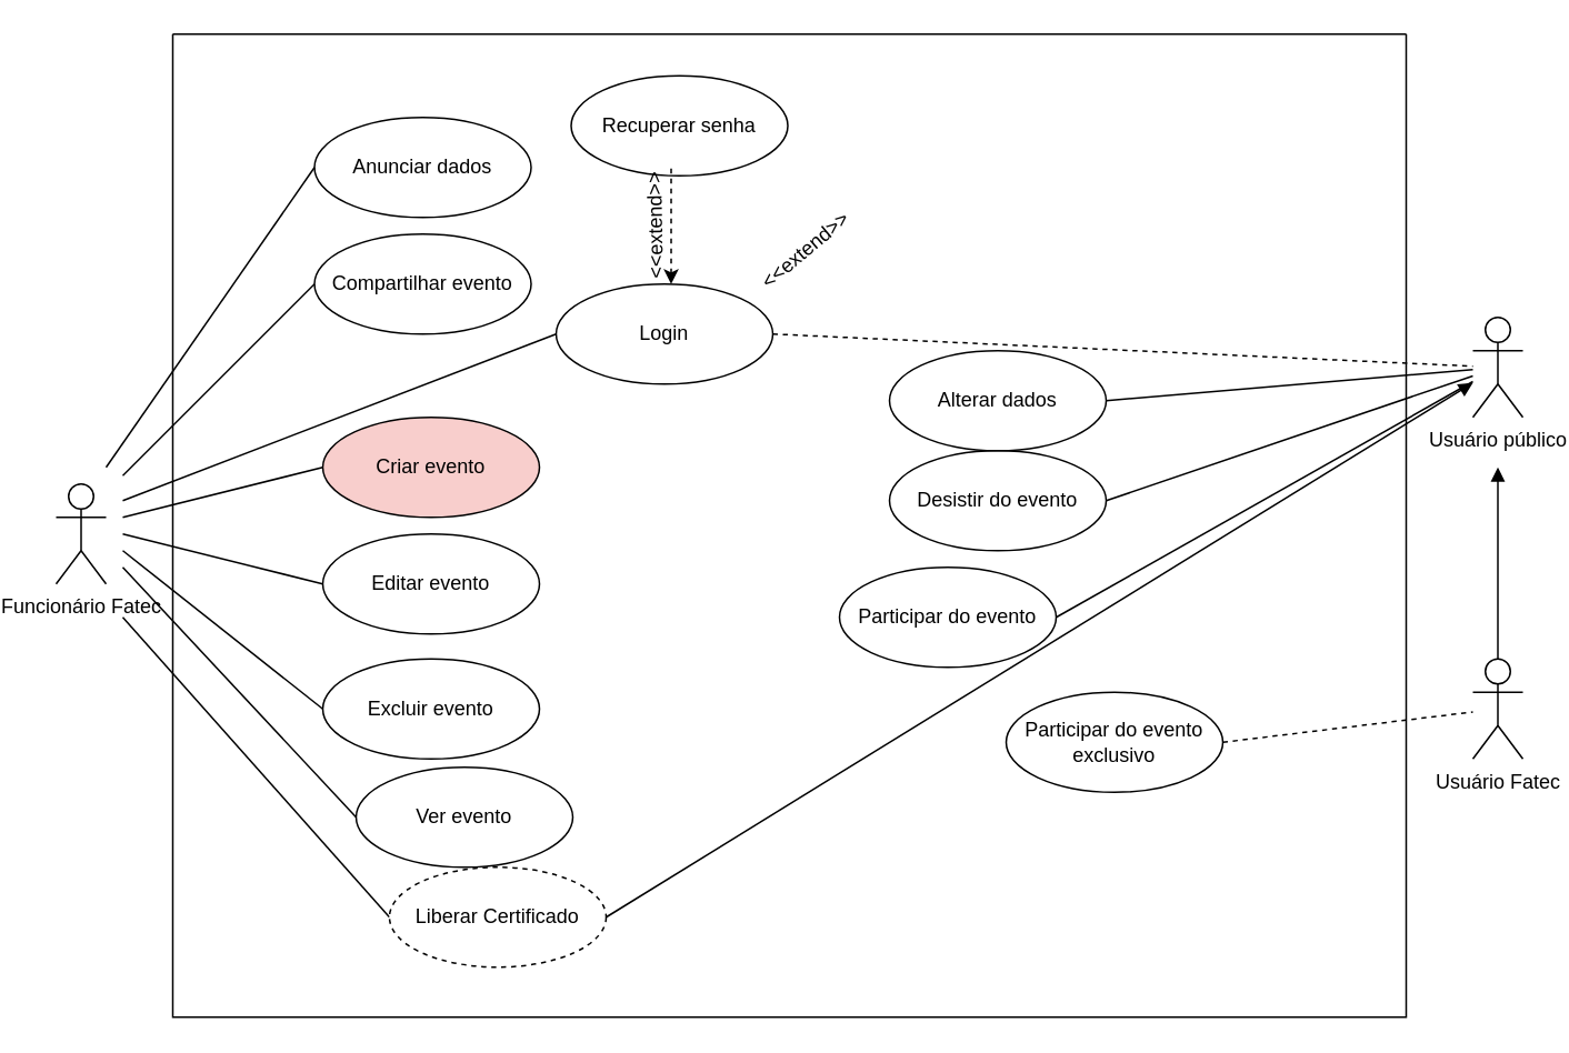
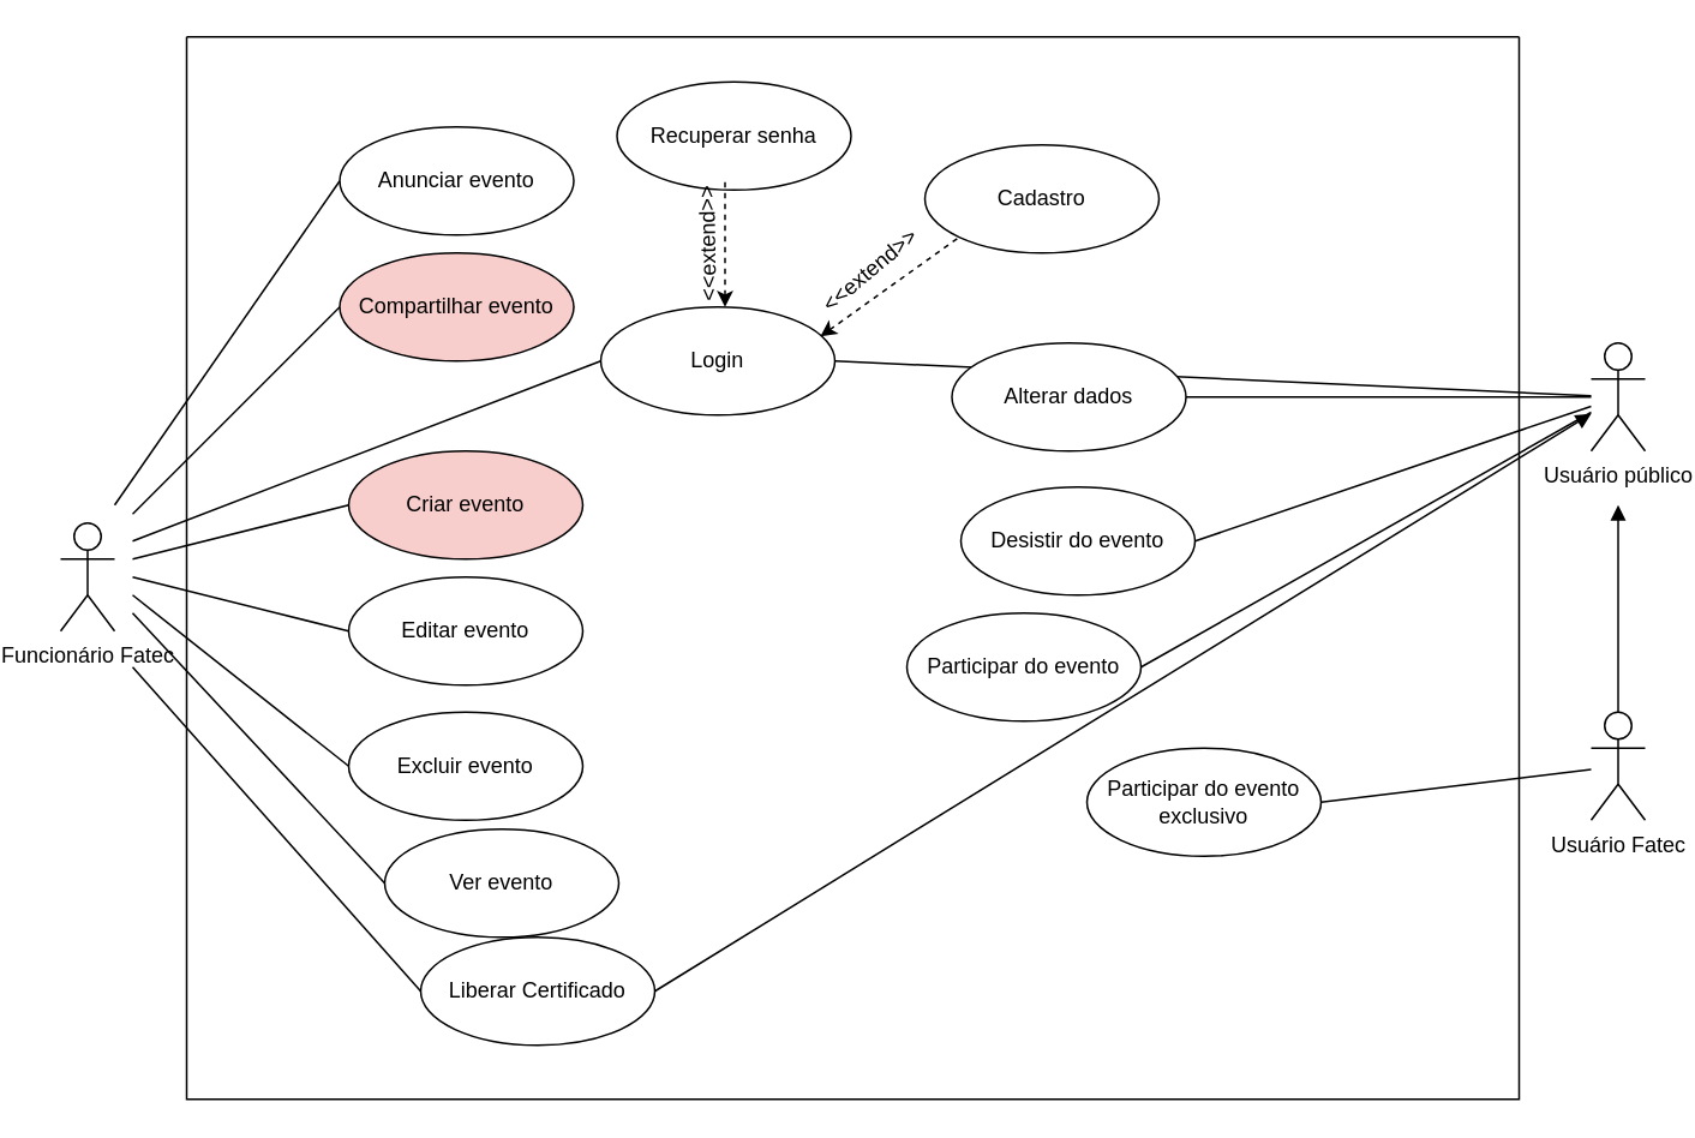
  <mxCell id="0" />
  <mxCell id="1" parent="0" />
  <mxCell id="2" style="edgeStyle=orthogonalEdgeStyle;rounded=0;orthogonalLoop=1;jettySize=auto;html=1;exitX=0.5;exitY=0;exitDx=0;exitDy=0;exitPerimeter=0;endArrow=block;endFill=1;" edge="1" parent="1" source="3"><mxGeometry relative="1" as="geometry"><mxPoint x="885" y="280" as="targetPoint" /></mxGeometry></mxCell>
  <mxCell id="3" value="Usuário Fatec" style="shape=umlActor;verticalLabelPosition=bottom;verticalAlign=top;html=1;outlineConnect=0;" parent="1" vertex="1"><mxGeometry x="870" y="395" width="30" height="60" as="geometry" /></mxCell>
  <mxCell id="4" value="Funcionário Fatec" style="shape=umlActor;verticalLabelPosition=bottom;verticalAlign=top;html=1;outlineConnect=0;" parent="1" vertex="1"><mxGeometry x="20" y="290" width="30" height="60" as="geometry" /></mxCell>
  <mxCell id="5" value="Login" style="ellipse;whiteSpace=wrap;html=1;" parent="1" vertex="1"><mxGeometry x="320" y="170" width="130" height="60" as="geometry" /></mxCell>
+ <mxCell id="6" value="Cadastro" style="ellipse;whiteSpace=wrap;html=1;" parent="1" vertex="1"><mxGeometry x="500" y="80" width="130" height="60" as="geometry" /></mxCell>
  <mxCell id="7" value="Recuperar senha" style="ellipse;whiteSpace=wrap;html=1;" parent="1" vertex="1"><mxGeometry x="329" y="45" width="130" height="60" as="geometry" /></mxCell>
  <mxCell id="8" value="&amp;lt;&amp;lt;extend&amp;gt;&amp;gt;" style="text;html=1;strokeColor=none;fillColor=none;align=center;verticalAlign=middle;whiteSpace=wrap;rounded=0;rotation=-40;" parent="1" vertex="1"><mxGeometry x="440" y="135" width="60" height="30" as="geometry" /></mxCell>
  <mxCell id="9" value="" style="endArrow=none;html=1;rounded=0;dashed=1;startArrow=classic;startFill=1;" parent="1" edge="1"><mxGeometry width="50" height="50" relative="1" as="geometry"><mxPoint x="389" y="170" as="sourcePoint" /><mxPoint x="389" y="100" as="targetPoint" /><Array as="points"><mxPoint x="389" y="140" /></Array></mxGeometry></mxCell>
  <mxCell id="10" value="&amp;lt;&amp;lt;extend&amp;gt;&amp;gt;" style="text;html=1;strokeColor=none;fillColor=none;align=center;verticalAlign=middle;whiteSpace=wrap;rounded=0;rotation=-91;" parent="1" vertex="1"><mxGeometry x="350" y="120" width="60" height="30" as="geometry" /></mxCell>
  <mxCell id="11" value="Criar evento" style="ellipse;whiteSpace=wrap;html=1;fillColor=#f8cecc;" parent="1" vertex="1"><mxGeometry x="180" y="250" width="130" height="60" as="geometry" /></mxCell>
  <mxCell id="12" value="Editar evento" style="ellipse;whiteSpace=wrap;html=1;" parent="1" vertex="1"><mxGeometry x="180" y="320" width="130" height="60" as="geometry" /></mxCell>
  <mxCell id="13" value="Excluir evento" style="ellipse;whiteSpace=wrap;html=1;" parent="1" vertex="1"><mxGeometry x="180" y="395" width="130" height="60" as="geometry" /></mxCell>
- <mxCell id="14" value="Compartilhar evento" style="ellipse;whiteSpace=wrap;html=1;" parent="1" vertex="1"><mxGeometry x="175" y="140" width="130" height="60" as="geometry" /></mxCell>
+ <mxCell id="14" value="Compartilhar evento" style="ellipse;whiteSpace=wrap;html=1;fillColor=#f8cecc;" parent="1" vertex="1"><mxGeometry x="175" y="140" width="130" height="60" as="geometry" /></mxCell>
  <mxCell id="15" value="" style="endArrow=none;html=1;rounded=0;exitX=0;exitY=0.5;exitDx=0;exitDy=0;" parent="1" source="11" edge="1"><mxGeometry width="50" height="50" relative="1" as="geometry"><mxPoint x="70" y="365" as="sourcePoint" /><mxPoint x="60" y="310" as="targetPoint" /></mxGeometry></mxCell>
  <mxCell id="16" value="" style="endArrow=none;html=1;rounded=0;entryX=0;entryY=0.5;entryDx=0;entryDy=0;" parent="1" target="5" edge="1"><mxGeometry width="50" height="50" relative="1" as="geometry"><mxPoint x="60" y="300" as="sourcePoint" /><mxPoint x="180" y="200" as="targetPoint" /></mxGeometry></mxCell>
  <mxCell id="17" value="" style="endArrow=none;html=1;rounded=0;exitX=0;exitY=0.5;exitDx=0;exitDy=0;" parent="1" source="12" edge="1"><mxGeometry width="50" height="50" relative="1" as="geometry"><mxPoint x="180" y="280" as="sourcePoint" /><mxPoint x="60" y="320" as="targetPoint" /></mxGeometry></mxCell>
  <mxCell id="18" value="" style="endArrow=none;html=1;rounded=0;exitX=0;exitY=0.5;exitDx=0;exitDy=0;" parent="1" source="13" edge="1"><mxGeometry width="50" height="50" relative="1" as="geometry"><mxPoint x="180" y="350" as="sourcePoint" /><mxPoint x="60" y="330" as="targetPoint" /></mxGeometry></mxCell>
  <mxCell id="19" value="" style="endArrow=none;html=1;rounded=0;exitX=0;exitY=0.5;exitDx=0;exitDy=0;" parent="1" source="31" edge="1"><mxGeometry width="50" height="50" relative="1" as="geometry"><mxPoint x="180" y="420" as="sourcePoint" /><mxPoint x="60" y="340" as="targetPoint" /></mxGeometry></mxCell>
  <mxCell id="20" value="" style="endArrow=none;html=1;rounded=0;entryX=0;entryY=0.5;entryDx=0;entryDy=0;" parent="1" target="14" edge="1"><mxGeometry width="50" height="50" relative="1" as="geometry"><mxPoint x="60" y="285" as="sourcePoint" /><mxPoint x="180" y="185" as="targetPoint" /></mxGeometry></mxCell>
- <mxCell id="22" value="" style="endArrow=none;html=1;rounded=0;exitX=1;exitY=0.5;exitDx=0;exitDy=0;dashed=1;" parent="1" source="5" edge="1" target="37"><mxGeometry width="50" height="50" relative="1" as="geometry"><mxPoint x="670" y="210" as="sourcePoint" /><mxPoint x="860" y="400" as="targetPoint" /><Array as="points" /></mxGeometry></mxCell>
+ <mxCell id="21" value="" style="endArrow=none;html=1;rounded=0;dashed=1;entryX=0;entryY=1;entryDx=0;entryDy=0;startArrow=classic;startFill=1;exitX=0.938;exitY=0.273;exitDx=0;exitDy=0;exitPerimeter=0;" parent="1" source="5" target="6" edge="1"><mxGeometry width="50" height="50" relative="1" as="geometry"><mxPoint x="450" y="200" as="sourcePoint" /><mxPoint x="415.17" y="135" as="targetPoint" /></mxGeometry></mxCell>
+ <mxCell id="22" value="" style="endArrow=none;html=1;rounded=0;exitX=1;exitY=0.5;exitDx=0;exitDy=0;" parent="1" source="5" edge="1" target="37"><mxGeometry width="50" height="50" relative="1" as="geometry"><mxPoint x="670" y="210" as="sourcePoint" /><mxPoint x="860" y="400" as="targetPoint" /><Array as="points" /></mxGeometry></mxCell>
  <mxCell id="23" value="" style="endArrow=none;html=1;rounded=0;exitX=1;exitY=0.5;exitDx=0;exitDy=0;" parent="1" source="35" target="37" edge="1"><mxGeometry width="50" height="50" relative="1" as="geometry"><mxPoint x="790" y="310" as="sourcePoint" /><mxPoint x="840" y="260" as="targetPoint" /></mxGeometry></mxCell>
  <mxCell id="24" value="" style="endArrow=none;html=1;rounded=0;exitX=1;exitY=0.5;exitDx=0;exitDy=0;" parent="1" source="33" target="37" edge="1"><mxGeometry width="50" height="50" relative="1" as="geometry"><mxPoint x="790" y="372.86" as="sourcePoint" /><mxPoint x="880" y="390.003" as="targetPoint" /></mxGeometry></mxCell>
  <mxCell id="25" value="" style="endArrow=none;html=1;rounded=0;exitX=1;exitY=0.5;exitDx=0;exitDy=0;" parent="1" source="34" edge="1" target="37"><mxGeometry width="50" height="50" relative="1" as="geometry"><mxPoint x="790" y="445.31" as="sourcePoint" /><mxPoint x="870" y="480" as="targetPoint" /></mxGeometry></mxCell>
  <mxCell id="26" value="" style="endArrow=none;html=1;rounded=0;exitX=0;exitY=0.5;exitDx=0;exitDy=0;" parent="1" source="32" edge="1"><mxGeometry width="50" height="50" relative="1" as="geometry"><mxPoint x="405" y="550" as="sourcePoint" /><mxPoint x="60" y="370" as="targetPoint" /></mxGeometry></mxCell>
  <mxCell id="27" value="" style="endArrow=block;html=1;rounded=0;exitX=1;exitY=0.5;exitDx=0;exitDy=0;endFill=1;" parent="1" source="32" edge="1" target="37"><mxGeometry width="50" height="50" relative="1" as="geometry"><mxPoint x="310" y="540" as="sourcePoint" /><mxPoint x="870" y="430" as="targetPoint" /></mxGeometry></mxCell>
- <mxCell id="28" value="Anunciar dados" style="ellipse;whiteSpace=wrap;html=1;" parent="1" vertex="1"><mxGeometry x="175" y="70" width="130" height="60" as="geometry" /></mxCell>
+ <mxCell id="28" value="Anunciar evento" style="ellipse;whiteSpace=wrap;html=1;" parent="1" vertex="1"><mxGeometry x="175" y="70" width="130" height="60" as="geometry" /></mxCell>
  <mxCell id="29" value="" style="endArrow=none;html=1;rounded=0;entryX=0;entryY=0.5;entryDx=0;entryDy=0;" parent="1" target="28" edge="1"><mxGeometry width="50" height="50" relative="1" as="geometry"><mxPoint x="50" y="280" as="sourcePoint" /><mxPoint x="165" y="165" as="targetPoint" /></mxGeometry></mxCell>
  <mxCell id="30" value="" style="swimlane;startSize=0;" parent="1" vertex="1"><mxGeometry x="90" y="20" width="740" height="590" as="geometry" /></mxCell>
  <mxCell id="31" value="Ver evento" style="ellipse;whiteSpace=wrap;html=1;" parent="30" vertex="1"><mxGeometry x="110" y="440" width="130" height="60" as="geometry" /></mxCell>
- <mxCell id="32" value="Liberar Certificado" style="ellipse;whiteSpace=wrap;html=1;dashed=1;" parent="30" vertex="1"><mxGeometry x="130" y="500" width="130" height="60" as="geometry" /></mxCell>
+ <mxCell id="32" value="Liberar Certificado" style="ellipse;whiteSpace=wrap;html=1;" parent="30" vertex="1"><mxGeometry x="130" y="500" width="130" height="60" as="geometry" /></mxCell>
  <mxCell id="33" value="Desistir do evento" style="ellipse;whiteSpace=wrap;html=1;" parent="30" vertex="1"><mxGeometry x="430" y="250" width="130" height="60" as="geometry" /></mxCell>
  <mxCell id="34" value="Participar do evento" style="ellipse;whiteSpace=wrap;html=1;" parent="30" vertex="1"><mxGeometry x="400" y="320" width="130" height="60" as="geometry" /></mxCell>
- <mxCell id="35" value="Alterar dados" style="ellipse;whiteSpace=wrap;html=1;" parent="30" vertex="1"><mxGeometry x="430" y="190" width="130" height="60" as="geometry" /></mxCell>
+ <mxCell id="35" value="Alterar dados" style="ellipse;whiteSpace=wrap;html=1;" parent="30" vertex="1"><mxGeometry x="425" y="170" width="130" height="60" as="geometry" /></mxCell>
  <mxCell id="36" value="Participar do evento exclusivo" style="ellipse;whiteSpace=wrap;html=1;" vertex="1" parent="30"><mxGeometry x="500" y="395" width="130" height="60" as="geometry" /></mxCell>
  <mxCell id="37" value="Usuário público" style="shape=umlActor;verticalLabelPosition=bottom;verticalAlign=top;html=1;outlineConnect=0;" vertex="1" parent="1"><mxGeometry x="870" y="190" width="30" height="60" as="geometry" /></mxCell>
- <mxCell id="38" style="rounded=0;orthogonalLoop=1;jettySize=auto;html=1;exitX=1;exitY=0.5;exitDx=0;exitDy=0;endArrow=none;endFill=0;dashed=1;" edge="1" parent="1" source="36" target="3"><mxGeometry relative="1" as="geometry" /></mxCell>
+ <mxCell id="38" style="rounded=0;orthogonalLoop=1;jettySize=auto;html=1;exitX=1;exitY=0.5;exitDx=0;exitDy=0;endArrow=none;endFill=0;" edge="1" parent="1" source="36" target="3"><mxGeometry relative="1" as="geometry" /></mxCell>
